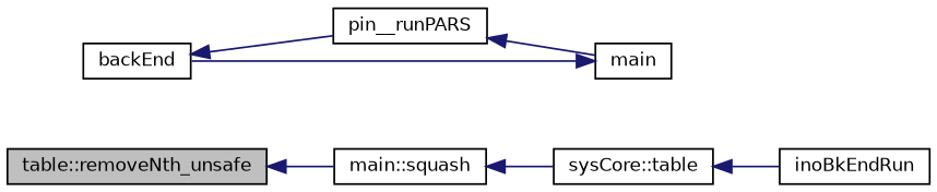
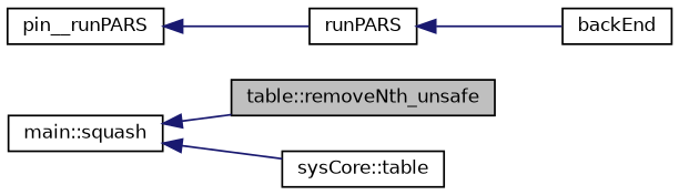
  digraph {
    rankdir=LR
    node [color=black fillcolor=white fontname=Helvetica fontsize=10 shape=record style=filled]
    edge [color=midnightblue dir=back fontname=Helvetica fontsize=10 labelfontname=Helvetica labelfontsize=10 style=solid]
    n1 [fillcolor=grey75 fontcolor=black height=0.2 label="table::removeNth_unsafe" width=0.4]
    n2 [height=0.2 label="main::squash" width=0.4]
    n3 [height=0.2 label="sysCore::table" width=0.4]
-   n4 [height=0.2 label=inoBkEndRun width=0.4]
    n5 [height=0.2 label=backEnd width=0.4]
    n6 [height=0.2 label=pin__runPARS width=0.4]
-   n7 [height=0.2 label=main width=0.4]
-   n1 -> n2
+   n7 [height=0.2 label=runPARS width=0.4]
+   n2 -> n1
    n2 -> n3
-   n3 -> n4
-   n5 -> n6
    n6 -> n7
    n7 -> n5
  }
